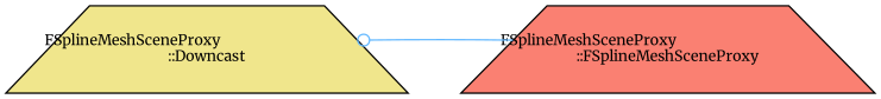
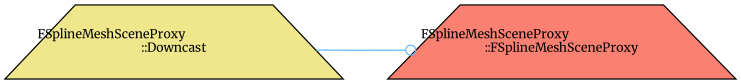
  digraph {
    rankdir=LR
    fontname=Merriweather
    node [color=black fontname=Merriweather fontsize=10 shape=trapezium style=filled]
    n1 [fillcolor=khaki fontcolor=black height=0.2 label="FSplineMeshSceneProxy\l::Downcast" width=0.4]
    n2 [fillcolor=salmon height=0.2 label="FSplineMeshSceneProxy\l::FSplineMeshSceneProxy" width=0.4]
-   n2 -> n1 [color=steelblue1 fontname=Merriweather fontsize=10 labelfontname=Helvetica labelfontsize=10 style=solid arrowhead=odot]
+   n1 -> n2 [color=steelblue1 fontname=Merriweather fontsize=10 labelfontname=Helvetica labelfontsize=10 style=solid arrowhead=odot]
  }
